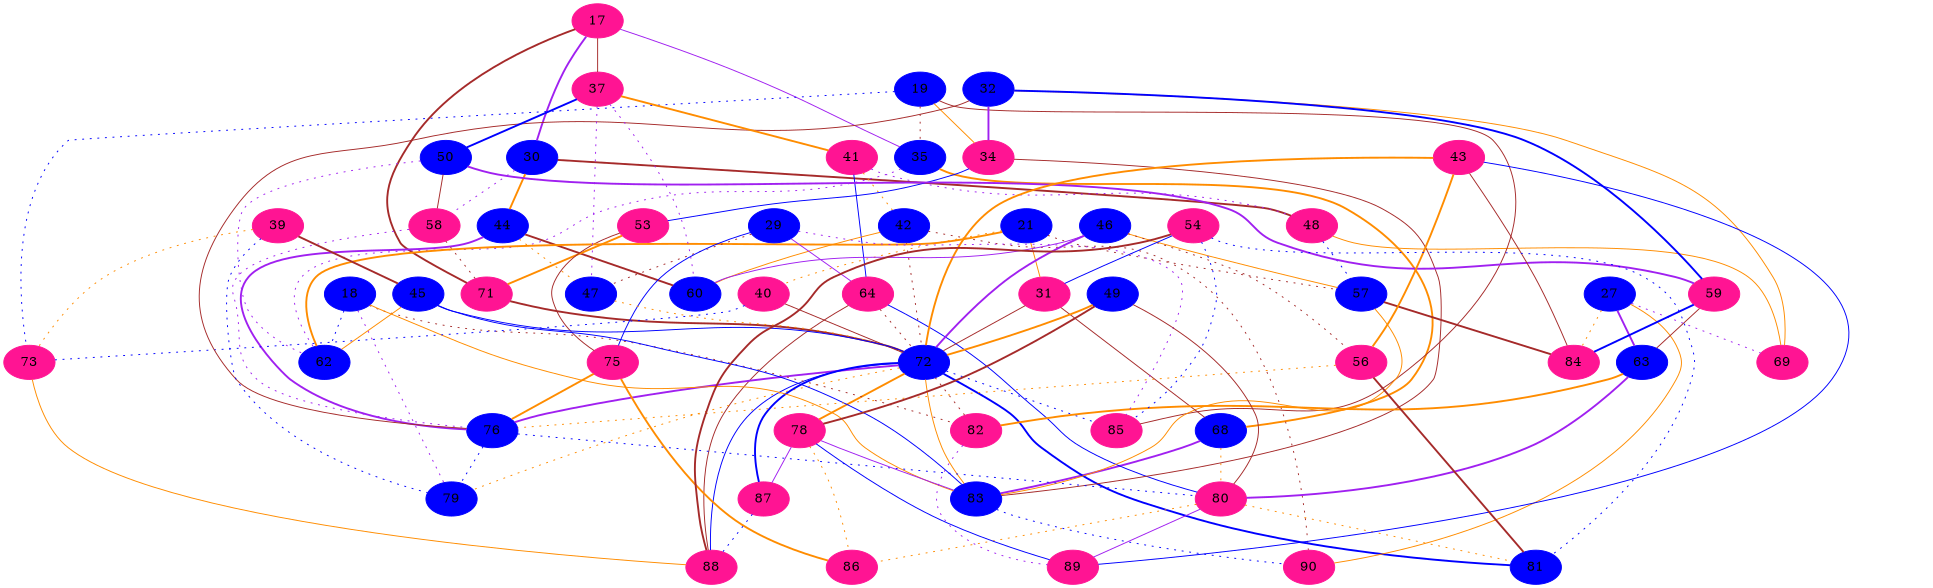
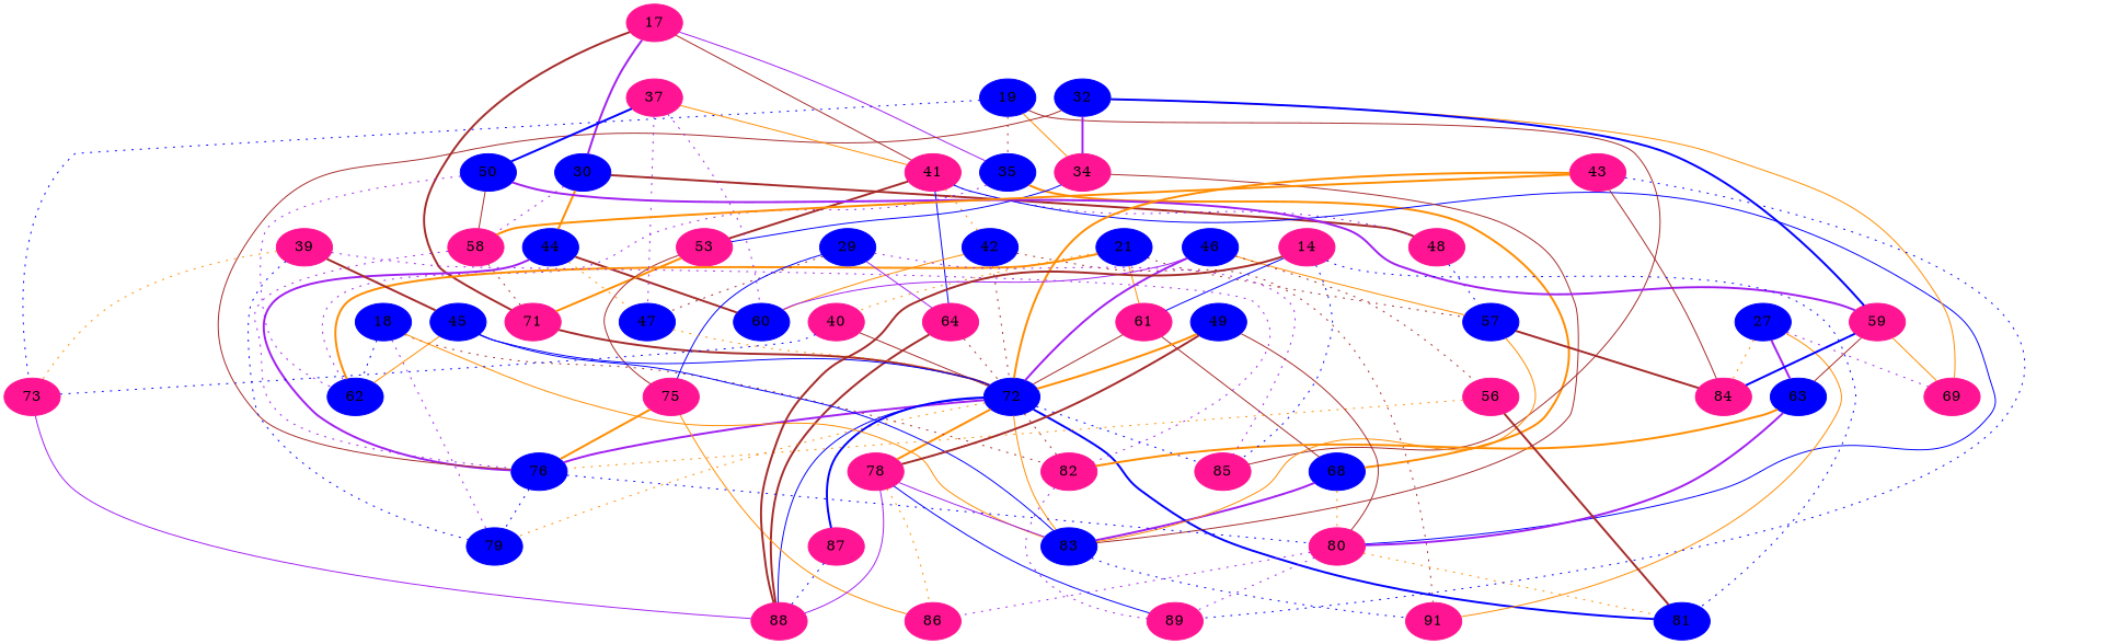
  graph {
    node [color=deeppink style=filled]
    edge [color=darkorange style=dotted]
    30 [color=blue]
    17
    35 [color=blue]
    41 [super="+2+16"]
    71
    44 [color=blue]
    48
    58 [super="+5"]
    62 [color=blue super="+55"]
    68 [color=blue super="+52"]
    64 [super="+3"]
    53
    42 [color=blue]
    72 [color=blue super="+9+25+36+24+67"]
    18 [color=blue]
    79 [color=blue]
    82 [super="+70"]
    83 [color=blue super="+13+77+38"]
    89
-   90
+   90 [label=91]
    19 [color=blue]
    34
    73
    85 [super="+31"]
    88 [super="+20"]
    21 [color=blue]
    40
    57 [color=blue super="+15"]
-   61 [label=31]
+   61
    84
    27 [color=blue]
    63 [color=blue]
    69
    80 [super="+7+74+66"]
    29 [color=blue]
    47 [color=blue]
    75
    76 [color=blue super="+26+65"]
    86
    60 [color=blue]
    32 [color=blue super="+1"]
    59
    37
    50 [color=blue]
    45 [color=blue super="+33"]
    39
    78 [super="+28"]
    81 [color=blue]
    87
    43
    56
    46 [color=blue super="+23"]
    49 [color=blue]
-   54
+   54 [label=14]
    30 -- 44 [style=bold]
    30 -- 48 [color=brown style=bold]
    30 -- 58 [color=purple]
    17 -- 30 [color=purple style=bold]
    17 -- 35 [color=purple style=solid]
-   17 -- 37 [color=brown style=solid]
+   17 -- 41 [color=brown style=solid]
    17 -- 71 [color=brown style=bold]
    35 -- 62 [color=purple]
    35 -- 68 [style=bold]
    41 -- 48 [color=purple]
    41 -- 64 [color=blue style=solid weight=2]
+   41 -- 53 [color=brown style=bold]
    41 -- 42
    71 -- 72 [color=brown style=bold]
    44 -- 47
    44 -- 76 [color=purple style=bold]
    44 -- 60 [color=brown style=bold]
    48 -- 57 [color=blue]
-   48 -- 69 [style=solid]
+   59 -- 69 [style=solid]
    58 -- 71 [color=brown]
    58 -- 76 [color=purple weight=2]
    68 -- 83 [color=purple style=bold weight=2]
    68 -- 80 [weight=2]
    64 -- 72 [color=brown]
-   64 -- 88 [color=brown style=solid]
-   64 -- 80 [color=blue style=solid]
+   64 -- 88 [color=brown style=bold]
+   41 -- 80 [color=blue style=solid]
    53 -- 71 [style=bold]
    53 -- 75 [color=brown style=solid]
    42 -- 72 [color=brown]
    42 -- 90 [color=brown]
    42 -- 60 [style=solid]
    72 -- 79
    72 -- 82 [color=brown weight=2]
    72 -- 83 [style=solid weight=2]
    72 -- 85 [color=blue weight=2]
    72 -- 88 [color=blue style=solid]
    72 -- 76 [color=purple style=bold weight=2]
    72 -- 78 [style=bold weight=2]
    72 -- 81 [color=blue style=bold]
    72 -- 87 [color=blue style=bold]
    18 -- 62 [color=blue]
    18 -- 79 [color=purple]
    18 -- 82 [color=brown]
    18 -- 83 [style=solid]
    82 -- 89 [color=purple]
    83 -- 90 [color=blue]
    19 -- 35 [color=brown]
    19 -- 34 [style=solid]
    19 -- 73 [color=blue]
    19 -- 85 [color=brown style=solid]
    34 -- 53 [color=blue style=solid]
    34 -- 83 [color=brown style=solid]
-   73 -- 88 [style=solid]
+   73 -- 88 [color=purple style=solid]
    21 -- 62 [style=bold]
    21 -- 40
    21 -- 57 [color=brown]
    21 -- 61 [style=solid]
    40 -- 72 [color=brown style=solid]
    40 -- 73 [color=blue]
    57 -- 83 [style=solid]
    57 -- 84 [color=brown style=bold]
    61 -- 68 [color=brown style=solid]
    61 -- 72 [color=brown style=solid]
    27 -- 90 [style=solid]
    27 -- 84
    27 -- 63 [color=purple style=bold]
    27 -- 69 [color=purple]
    63 -- 82 [style=bold]
    63 -- 80 [color=purple style=bold]
-   80 -- 89 [color=purple style=solid]
-   80 -- 86
+   80 -- 89 [color=purple]
+   80 -- 86 [color=purple]
    80 -- 81
    29 -- 64 [color=purple style=solid]
    29 -- 85 [color=purple]
    29 -- 47 [color=brown]
    29 -- 75 [color=blue style=solid]
    47 -- 72
    75 -- 76 [style=bold]
-   75 -- 86 [style=bold]
+   75 -- 86 [style=solid]
    76 -- 79 [color=blue]
    76 -- 80 [color=blue weight=2]
    32 -- 34 [color=purple style=bold weight=2]
    32 -- 69 [style=solid]
    32 -- 76 [color=brown style=solid weight=2]
    32 -- 59 [color=blue style=bold]
    59 -- 84 [color=blue style=bold]
    59 -- 63 [color=brown style=solid]
-   37 -- 41 [style=bold]
+   37 -- 41 [style=solid]
    37 -- 47 [color=purple]
    37 -- 60 [color=purple]
    37 -- 50 [color=blue style=bold]
    50 -- 58 [color=brown style=solid]
    50 -- 62 [color=purple]
    50 -- 59 [color=purple style=bold]
    45 -- 62 [style=solid weight=2]
    45 -- 72 [color=blue style=solid weight=2]
    45 -- 83 [color=blue style=solid]
    39 -- 79 [color=blue]
+   39 -- 82 [color=purple]
    39 -- 73
    39 -- 45 [color=brown style=bold]
    78 -- 83 [color=purple style=solid]
    78 -- 89 [color=blue style=solid]
    78 -- 86
-   78 -- 87 [color=purple style=solid]
+   78 -- 88 [color=purple style=solid]
    87 -- 88 [color=blue weight=2]
    43 -- 72 [style=bold]
-   43 -- 89 [color=blue style=solid]
+   43 -- 89 [color=blue]
    43 -- 84 [color=brown style=solid]
-   43 -- 56 [style=bold]
+   43 -- 58 [style=bold]
    56 -- 76
    56 -- 81 [color=brown style=bold]
    46 -- 72 [color=purple style=bold weight=2]
    46 -- 57 [style=solid weight=2]
    46 -- 60 [color=purple style=solid]
    46 -- 56 [color=brown]
    49 -- 72 [style=bold]
    49 -- 80 [color=brown style=solid weight=2]
    49 -- 78 [color=brown style=bold]
    54 -- 85 [color=blue]
    54 -- 88 [color=brown style=bold]
    54 -- 61 [color=blue style=solid]
    54 -- 81 [color=blue]
  }
